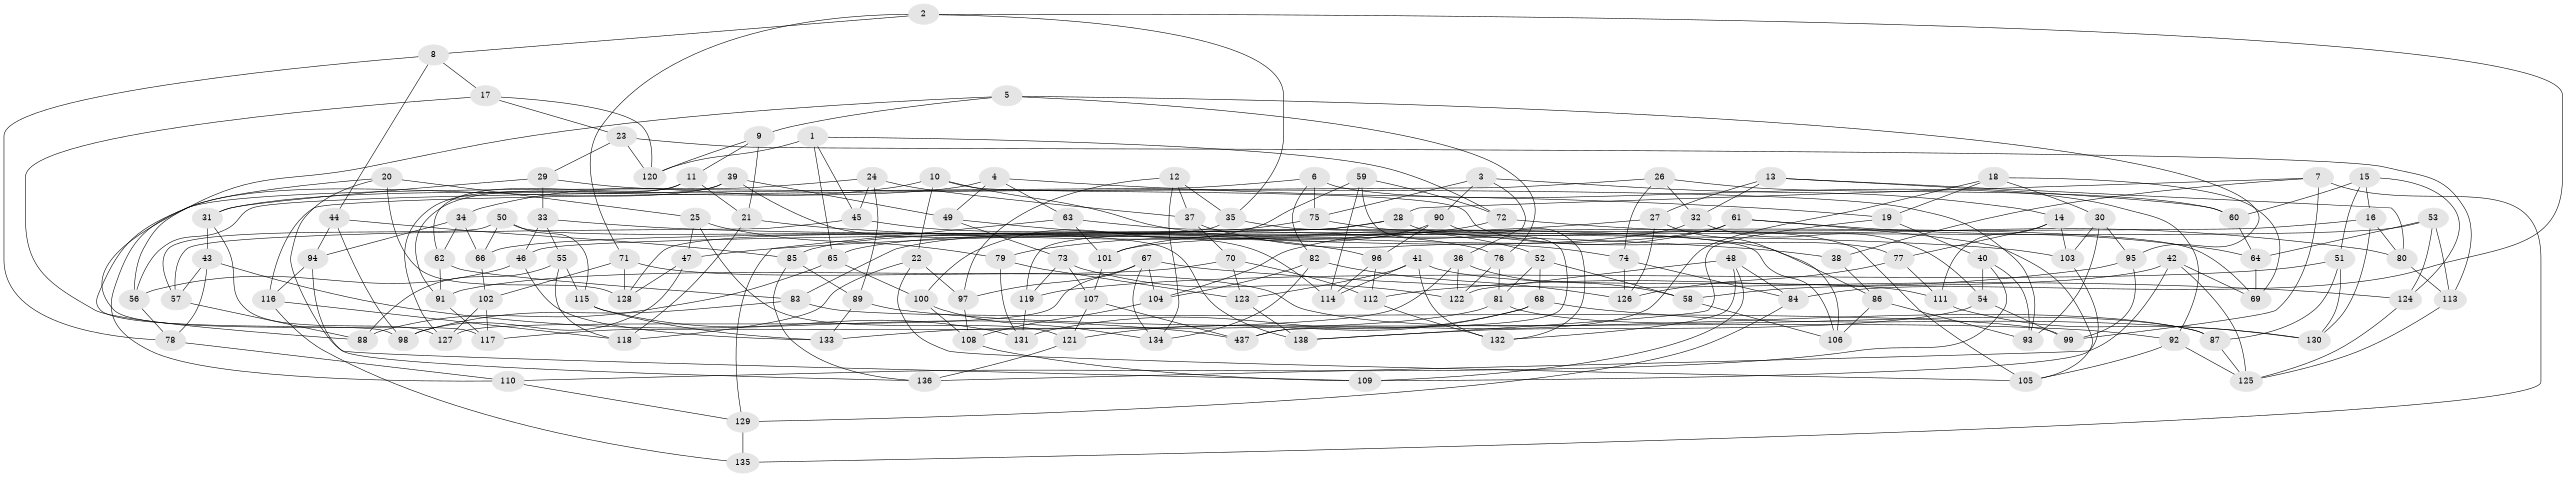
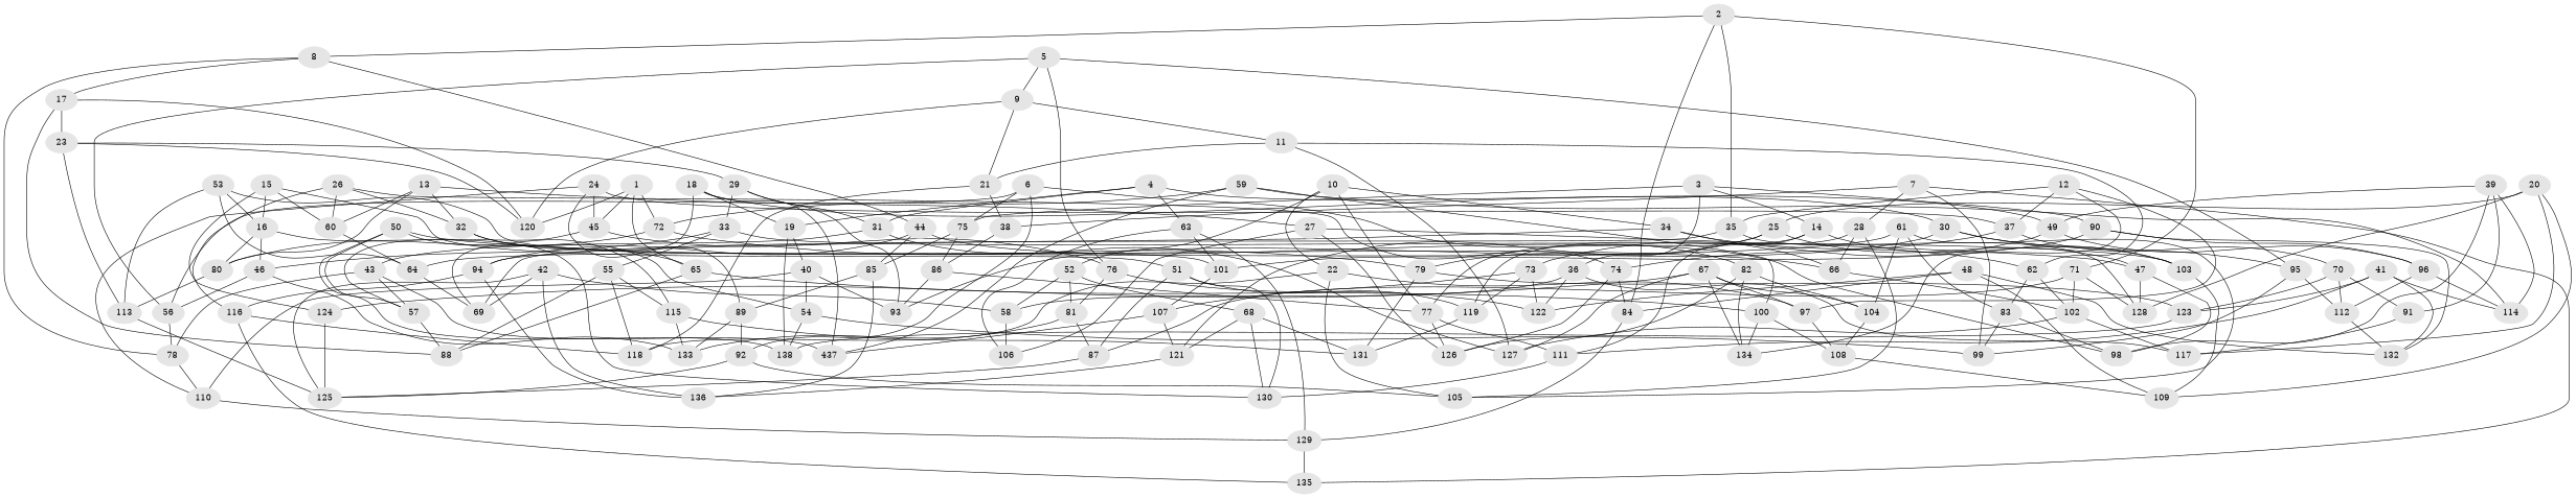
  graph {
    node [color=gray90 style=filled]
    1
    45
    65
    72
    120
    76
    57
    88
    100
    80
    79
    2
    8
    35
    71
    84
    17
    44
    78
    69
    128
    87
    102
    129
    3
    14
    36
    75
    90
    77
    103
    111
    117
    58
    122
    86
    85
    132
    96
    101
    4
    19
    31
    49
    63
    40
    138
    127
    43
    73
    106
    5
    9
    56
    95
    11
    21
    81
    99
    112
    6
    82
    92
    134
    126
    104
    105
    125
    7
    28
    38
    135
    66
    119
    23
    94
    98
    110
    62
    118
    10
    22
    34
    52
    97
    68
    91
    83
    12
    37
    74
    70
    108
    13
    27
    32
    60
    47
    54
    64
    113
    109
    130
    15
    16
    51
    124
    46
    133
    29
    18
    30
    n113 [label=437]
    93
    20
    25
    121
    33
    24
    89
    123
    131
    136
    26
    116
    55
    115
    39
    114
    41
    42
    48
    107
    50
    53
    59
    61
    67
    1 -- 45
    1 -- 65
    1 -- 72
    1 -- 120
    45 -- 76
    45 -- 57
    65 -- 88
    65 -- 100
    72 -- 80
    72 -- 79
    76 -- 122
    76 -- 81
    57 -- 88
    100 -- 134
    100 -- 108
    80 -- 113
    79 -- 123
    79 -- 131
    2 -- 8
    2 -- 35
    2 -- 71
    2 -- 84
    8 -- 17
    8 -- 44
    8 -- 78
    35 -- 69
    35 -- 128
    71 -- 128
    71 -- 87
    71 -- 102
    84 -- 129
    17 -- 120
    17 -- 88
    17 -- 23
    44 -- 85
    44 -- 94
    44 -- 98
    78 -- 110
    87 -- 125
    102 -- 117
    102 -- 127
    129 -- 135
    3 -- 14
    3 -- 36
    3 -- 75
    3 -- 90
    14 -- 77
    14 -- 103
    14 -- 111
    36 -- 117
    36 -- 58
    36 -- 122
    75 -- 86
    75 -- 85
    90 -- 132
    90 -- 96
    90 -- 101
    77 -- 111
    77 -- 126
    103 -- 109
    111 -- 130
    58 -- 106
-   86 -- 106
+   86 -- 77
    86 -- 93
    85 -- 89
    85 -- 136
    96 -- 112
    96 -- 114
    101 -- 107
    4 -- 19
    4 -- 31
    4 -- 49
    4 -- 63
    19 -- 40
    19 -- 138
    31 -- 127
    31 -- 43
    49 -- 96
    49 -- 73
    63 -- 129
    63 -- 101
    63 -- 106
    40 -- 110
    40 -- 54
    40 -- 93
    43 -- 57
    43 -- 78
    43 -- n113
    73 -- 122
    73 -- 119
    73 -- 107
    5 -- 76
    5 -- 9
    5 -- 56
    5 -- 95
    9 -- 120
    9 -- 11
    9 -- 21
    56 -- 78
    95 -- 99
    95 -- 112
    11 -- 127
    11 -- 21
    11 -- 62
    21 -- 38
    21 -- 118
    81 -- 87
    81 -- 133
    112 -- 132
    6 -- 75
    6 -- 56
    6 -- 82
    6 -- 92
    82 -- 134
    82 -- 126
    82 -- 104
    92 -- 105
    92 -- 125
    104 -- 108
    7 -- 99
    7 -- 28
    7 -- 38
    7 -- 135
    28 -- 105
    28 -- 66
    28 -- 119
    38 -- 86
    66 -- 102
    119 -- 131
    23 -- 120
    23 -- 113
    23 -- 29
    94 -- 136
    94 -- 116
    110 -- 129
-   62 -- 91
+   62 -- 102
    62 -- 83
    10 -- 77
    10 -- 22
    10 -- 34
    10 -- 52
    22 -- 105
    22 -- 118
    22 -- 97
    34 -- 66
    34 -- 94
    34 -- 62
    52 -- 58
    52 -- 81
    52 -- 68
    97 -- 108
    68 -- 130
    68 -- 121
    68 -- 131
    91 -- 117
    83 -- 99
    83 -- 98
    12 -- 35
    12 -- 134
    12 -- 97
    12 -- 37
    37 -- 74
    37 -- 70
    74 -- 84
    74 -- 126
    70 -- 112
    70 -- 91
    70 -- 123
    108 -- 109
    13 -- 80
    13 -- 27
    13 -- 32
    13 -- 60
    27 -- 106
    27 -- 126
    27 -- 47
    32 -- 65
    32 -- 54
    60 -- 64
    47 -- 128
    47 -- 98
    54 -- 138
    54 -- 99
    64 -- 69
    113 -- 125
    15 -- 60
    15 -- 16
    15 -- 51
    15 -- 124
    16 -- 80
    16 -- 130
    16 -- 46
    51 -- 87
    51 -- 119
    51 -- 130
    124 -- 125
    46 -- 56
    46 -- 133
    29 -- 31
    29 -- 93
    29 -- 33
    18 -- 69
    18 -- 19
    18 -- 30
    18 -- n113
    30 -- 103
    30 -- 95
    30 -- 93
    20 -- 128
    20 -- 117
    20 -- 109
    20 -- 25
    25 -- 79
    25 -- 47
    25 -- 121
    121 -- 136
    33 -- 103
    33 -- 46
    33 -- 55
    24 -- 45
    24 -- 110
    24 -- 37
    24 -- 89
    89 -- 92
    89 -- 133
    123 -- 138
    26 -- 74
    26 -- 32
    26 -- 60
    26 -- 116
    116 -- 135
    116 -- 118
    55 -- 88
    55 -- 118
    55 -- 115
    115 -- 133
    115 -- 131
    39 -- 49
    39 -- 98
    39 -- 91
    39 -- 114
    41 -- 111
    41 -- 132
    41 -- 123
    41 -- 114
    42 -- 69
    42 -- 58
    42 -- 125
    42 -- 136
    48 -- 84
    48 -- 122
    48 -- 132
    48 -- 109
    107 -- n113
    107 -- 121
    50 -- 57
    50 -- 138
    50 -- 66
    50 -- 115
    53 -- 101
    53 -- 64
    53 -- 113
-   53 -- 124
+   53 -- 16
    59 -- 72
    59 -- 100
    59 -- n113
    59 -- 114
    61 -- 104
    61 -- 105
    61 -- 83
    61 -- 64
    67 -- 127
    67 -- 134
    67 -- 104
    67 -- 97
    67 -- 124
  }
